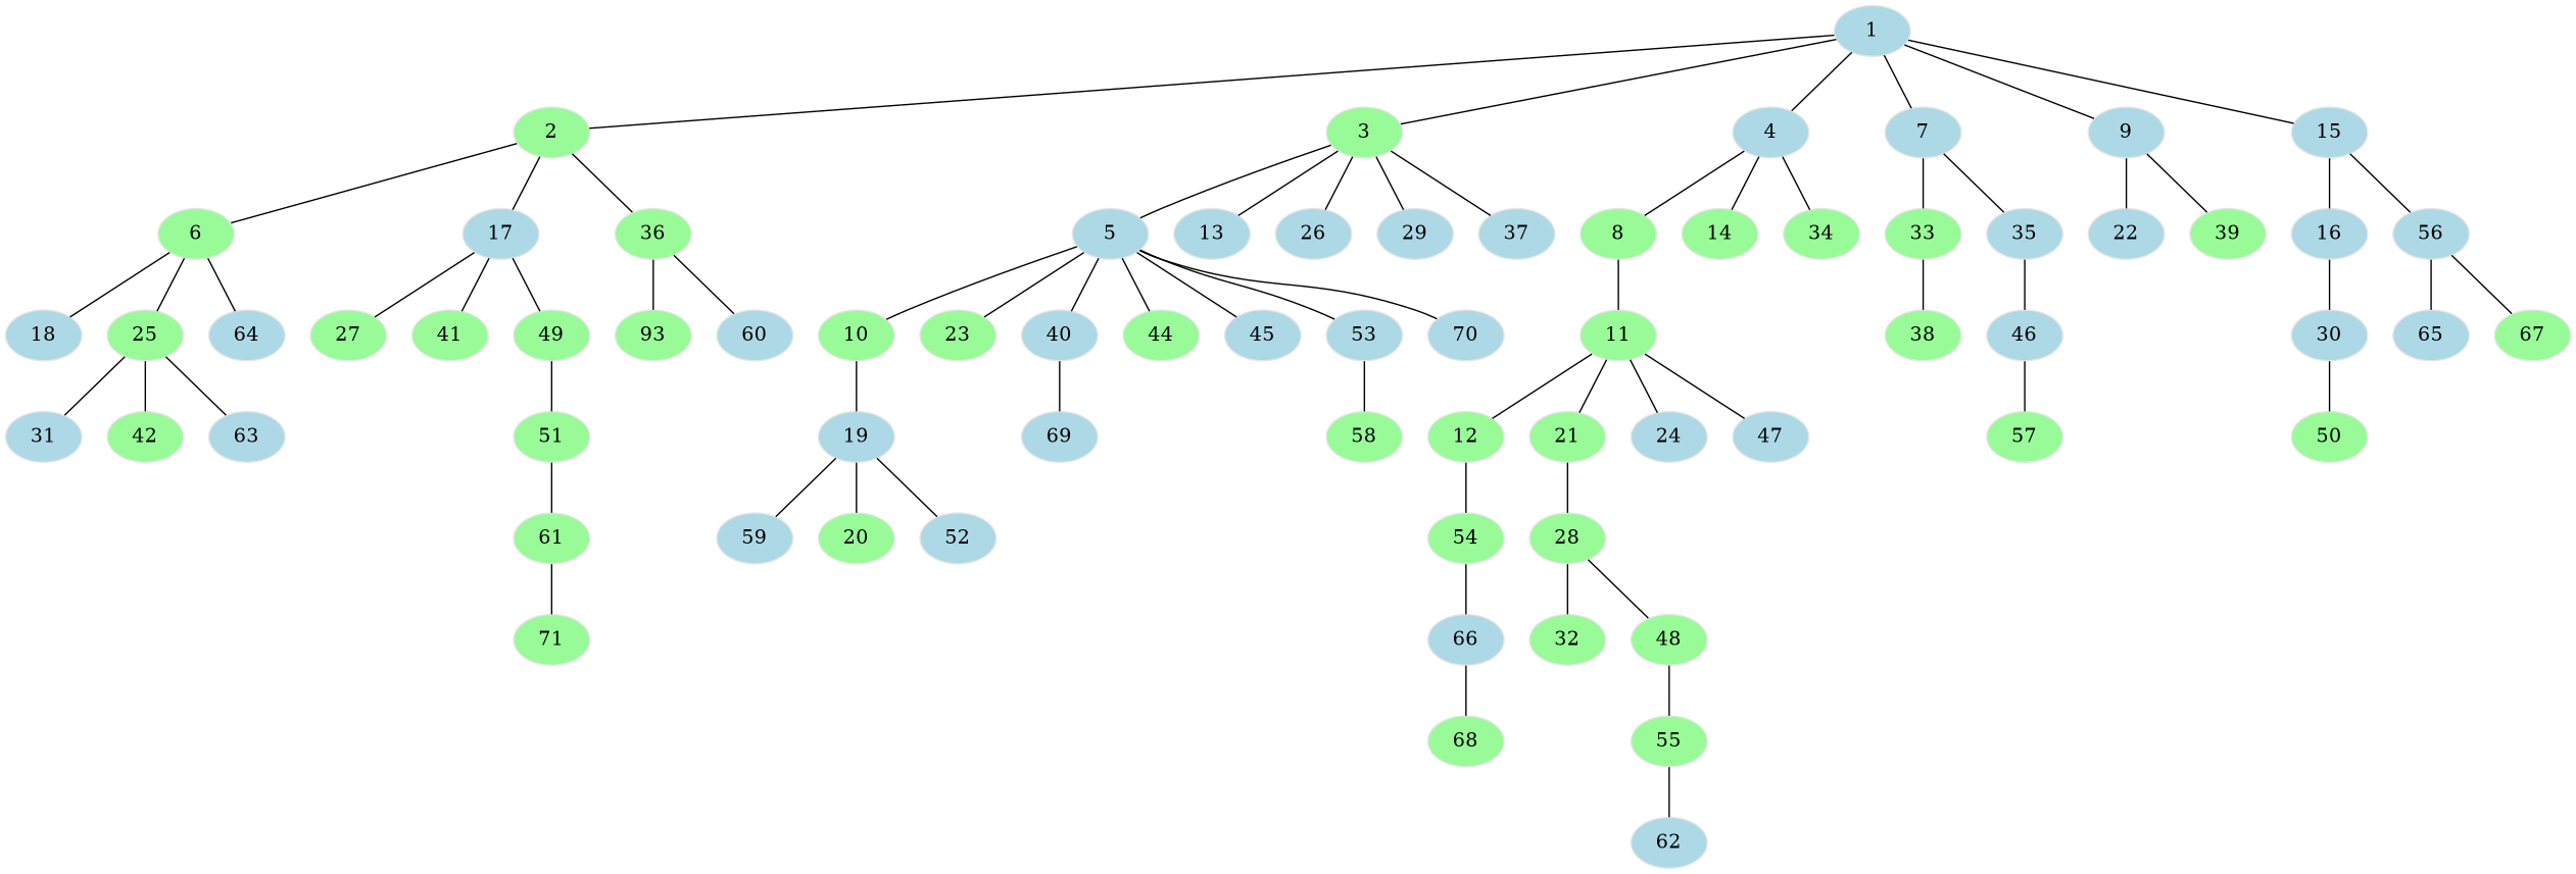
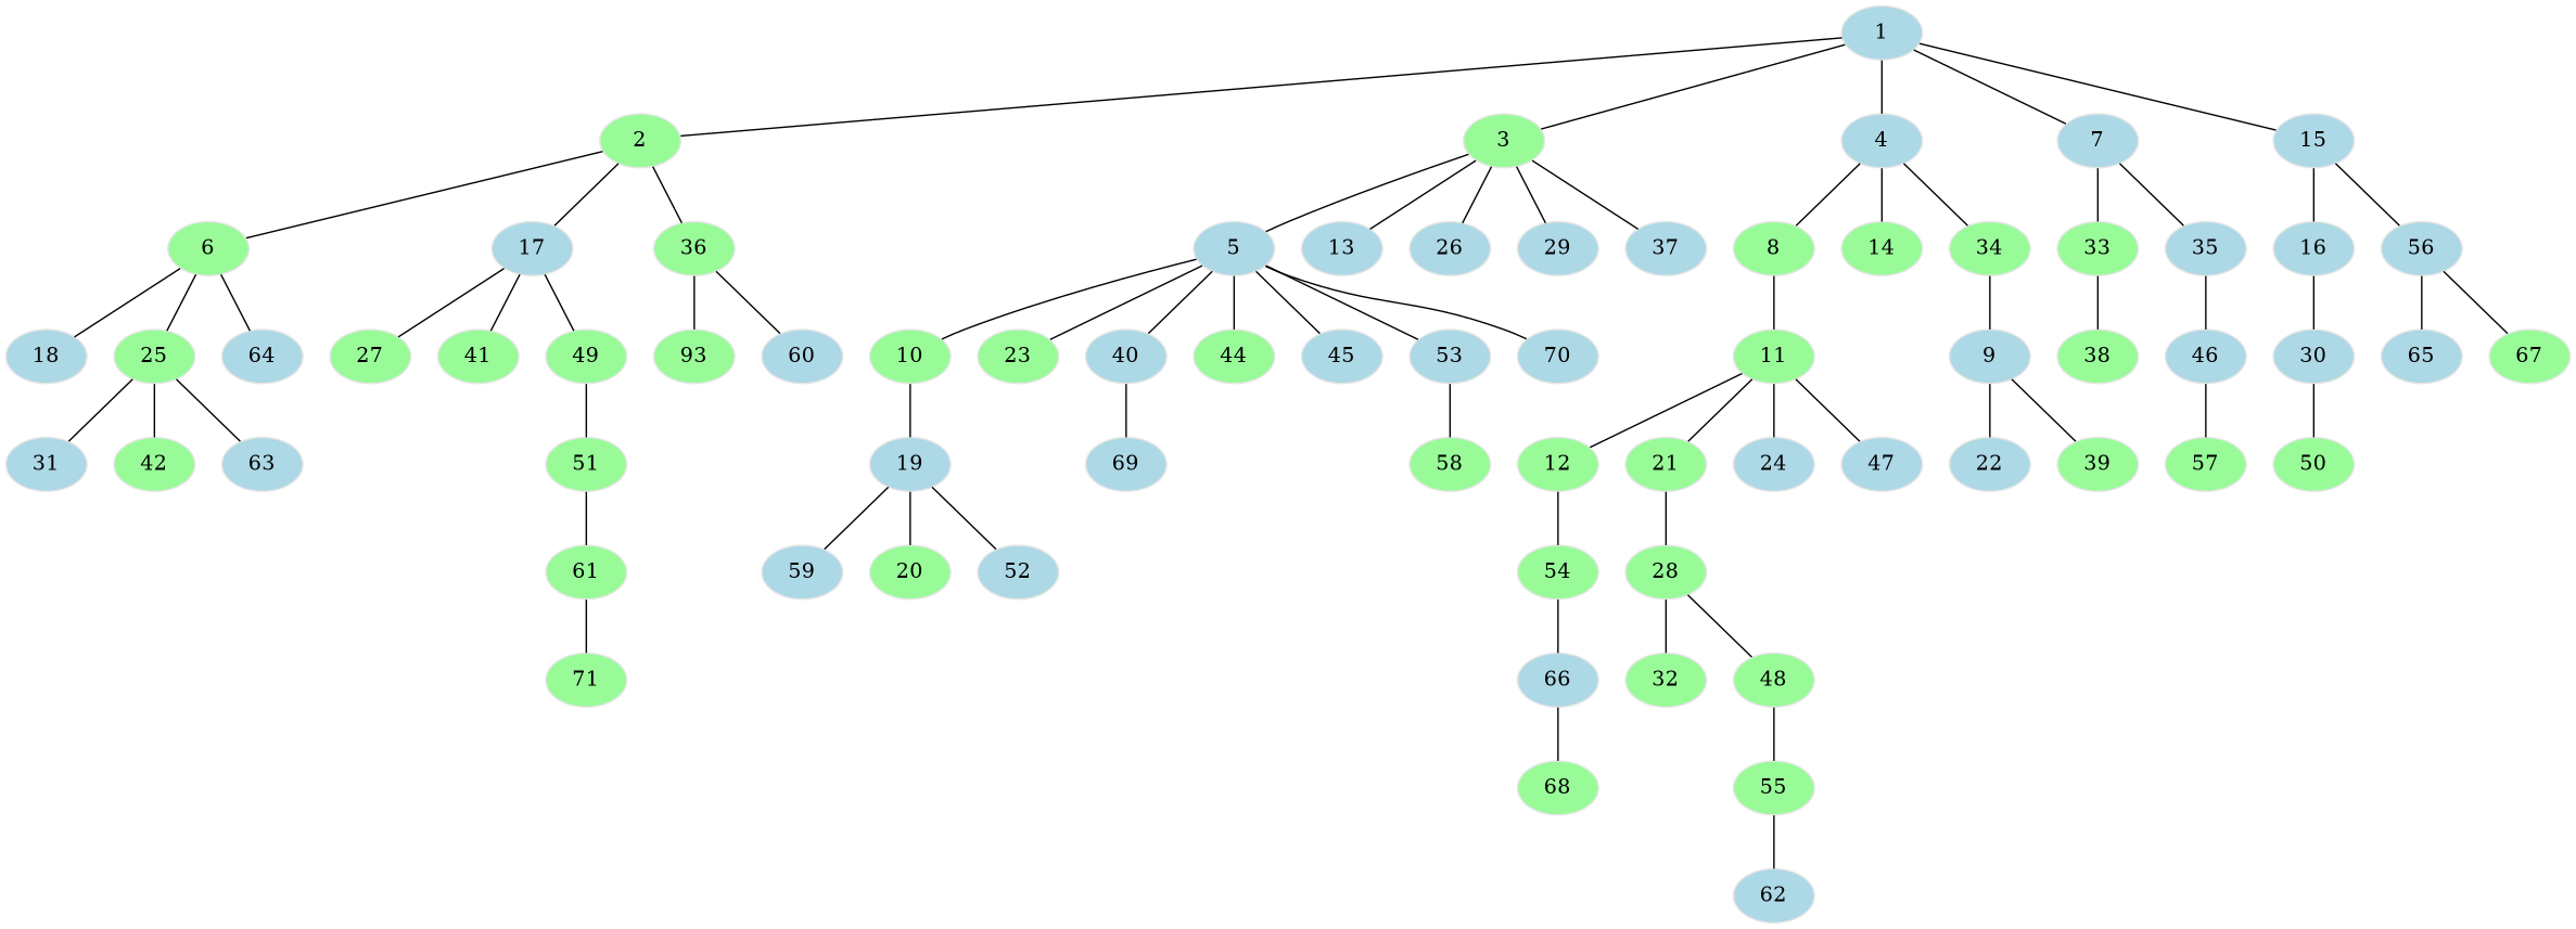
  graph {
    node [color=gray90 fillcolor=palegreen style=filled]
    1 [fillcolor=lightblue]
    2
    3
    4 [fillcolor=lightblue]
    7 [fillcolor=lightblue]
    9 [fillcolor=lightblue]
    15 [fillcolor=lightblue]
    6
    17 [fillcolor=lightblue]
    36
    5 [fillcolor=lightblue]
    13 [fillcolor=lightblue]
    26 [fillcolor=lightblue]
    29 [fillcolor=lightblue]
    37 [fillcolor=lightblue]
    8
    14
    34
    33
    35 [fillcolor=lightblue]
    22 [fillcolor=lightblue]
    39
    16 [fillcolor=lightblue]
    56 [fillcolor=lightblue]
    18 [fillcolor=lightblue]
    25
    64 [fillcolor=lightblue]
    27
    41
    49
    n31 [label=93]
    60 [fillcolor=lightblue]
    10
    23
    40 [fillcolor=lightblue]
    44
    45 [fillcolor=lightblue]
    53 [fillcolor=lightblue]
    70 [fillcolor=lightblue]
    11
    19 [fillcolor=lightblue]
    69 [fillcolor=lightblue]
    58
    31 [fillcolor=lightblue]
    42
    63 [fillcolor=lightblue]
    38
    46 [fillcolor=lightblue]
    12
    21
    24 [fillcolor=lightblue]
    47 [fillcolor=lightblue]
    59 [fillcolor=lightblue]
    20
    52 [fillcolor=lightblue]
    54
    28
    66 [fillcolor=lightblue]
    30 [fillcolor=lightblue]
    65 [fillcolor=lightblue]
    67
    50
    51
    32
    48
    55
    57
    62 [fillcolor=lightblue]
    61
    71
    68
    1 -- 2
    1 -- 3
    1 -- 4
    1 -- 7
-   1 -- 9
+   34 -- 9
    1 -- 15
    2 -- 6
    2 -- 17
    2 -- 36
    3 -- 5
    3 -- 13
    3 -- 26
    3 -- 29
    3 -- 37
    4 -- 8
    4 -- 14
    4 -- 34
    7 -- 33
    7 -- 35
    9 -- 22
    9 -- 39
    15 -- 16
    15 -- 56
    6 -- 18
    6 -- 25
    6 -- 64
    17 -- 27
    17 -- 41
    17 -- 49
    36 -- n31
    36 -- 60
    5 -- 10
    5 -- 23
    5 -- 40
    5 -- 44
    5 -- 45
    5 -- 53
    5 -- 70
    8 -- 11
    33 -- 38
    35 -- 46
    16 -- 30
    56 -- 65
    56 -- 67
    25 -- 31
    25 -- 42
    25 -- 63
    49 -- 51
    10 -- 19
    40 -- 69
    53 -- 58
    11 -- 12
    11 -- 21
    11 -- 24
    11 -- 47
    19 -- 59
    19 -- 20
    19 -- 52
    46 -- 57
    12 -- 54
    21 -- 28
    54 -- 66
    28 -- 32
    28 -- 48
    66 -- 68
    30 -- 50
    51 -- 61
    48 -- 55
    55 -- 62
    61 -- 71
  }
